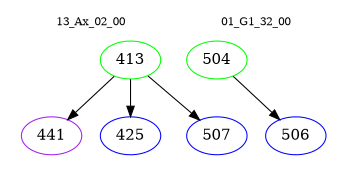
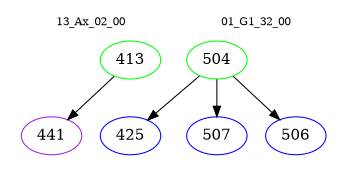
  digraph {
    node [color=blue]
    edge [color=black]
    n1 [color=green label=413]
    n2 [color=purple label=441]
    n3 [label=425]
    n4 [color=green label=504]
    n5 [label=506]
    n6 [label=507]
    subgraph cluster_1 {
      color=white
      fontsize=10
      label="13_Ax_02_00"
      n1
      n2
      n3
    }
    subgraph cluster_2 {
      color=white
      fontsize=10
      label="01_G1_32_00"
      n4
      n5
      n6
    }
    n1 -> n2
-   n1 -> n3
+   n4 -> n3
    n4 -> n5
-   n1 -> n6
+   n4 -> n6
  }
